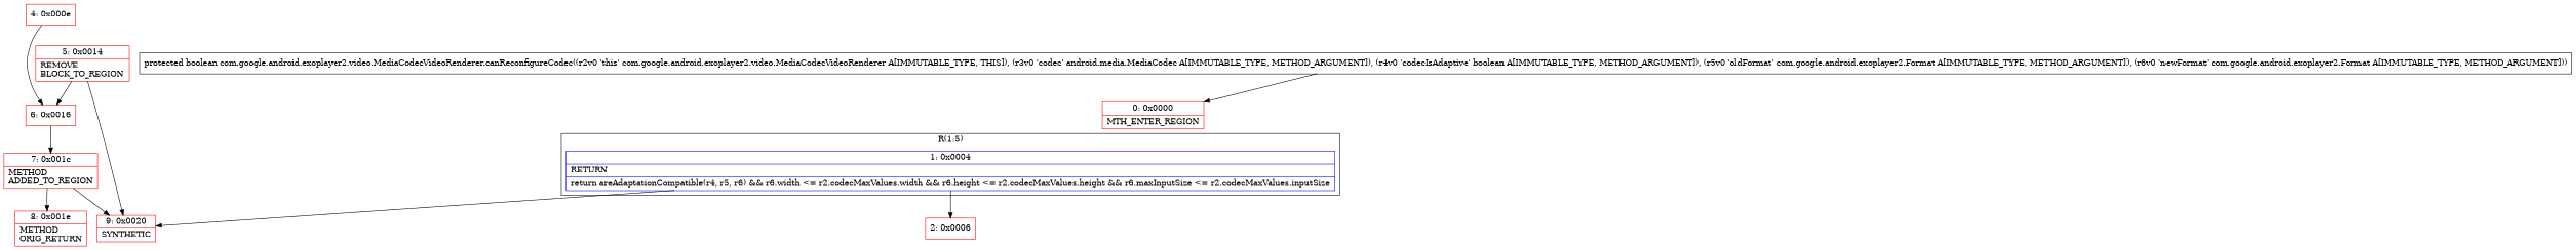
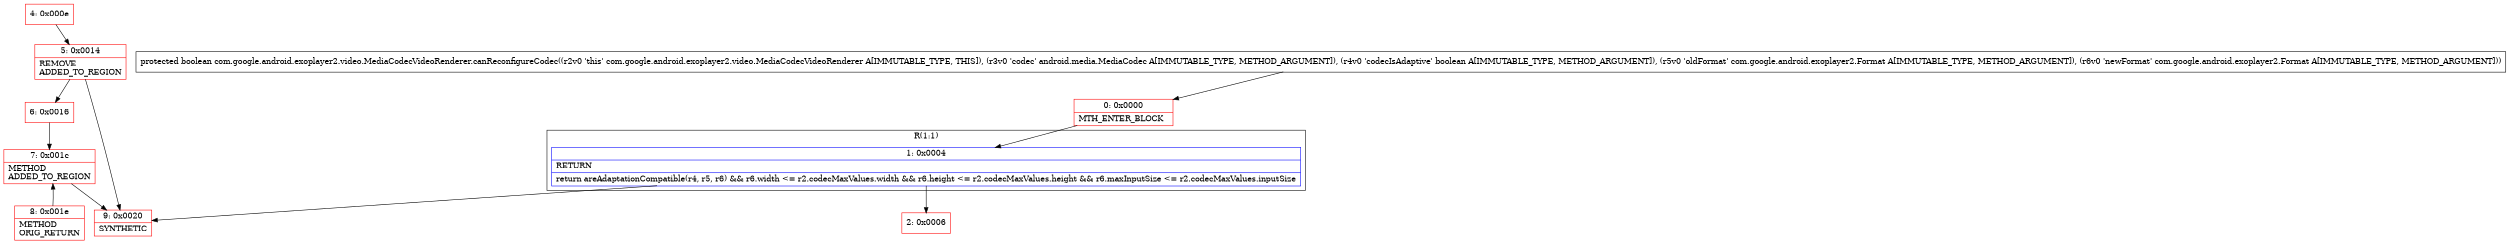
  digraph {
    node [color=red shape=record]
    n1 [color=blue label="{1\:\ 0x0004|RETURN\l|return areAdaptationCompatible(r4, r5, r6) && r6.width \<= r2.codecMaxValues.width && r6.height \<= r2.codecMaxValues.height && r6.maxInputSize \<= r2.codecMaxValues.inputSize\l}"]
    n2 [label="{2\:\ 0x0006}"]
    n3 [label="{9\:\ 0x0020|SYNTHETIC\l}"]
-   n4 [label="{0\:\ 0x0000|MTH_ENTER_REGION\l}"]
+   n4 [label="{0\:\ 0x0000|MTH_ENTER_BLOCK\l}"]
    n5 [label="{4\:\ 0x000e}"]
-   n6 [label="{5\:\ 0x0014|REMOVE\lBLOCK_TO_REGION\l}"]
+   n6 [label="{5\:\ 0x0014|REMOVE\lADDED_TO_REGION\l}"]
    n7 [label="{6\:\ 0x0016}"]
    n8 [label="{7\:\ 0x001c|METHOD\lADDED_TO_REGION\l}"]
    n9 [label="{8\:\ 0x001e|METHOD\lORIG_RETURN\l}"]
    n10 [label="{protected boolean com.google.android.exoplayer2.video.MediaCodecVideoRenderer.canReconfigureCodec((r2v0 'this' com.google.android.exoplayer2.video.MediaCodecVideoRenderer A[IMMUTABLE_TYPE, THIS]), (r3v0 'codec' android.media.MediaCodec A[IMMUTABLE_TYPE, METHOD_ARGUMENT]), (r4v0 'codecIsAdaptive' boolean A[IMMUTABLE_TYPE, METHOD_ARGUMENT]), (r5v0 'oldFormat' com.google.android.exoplayer2.Format A[IMMUTABLE_TYPE, METHOD_ARGUMENT]), (r6v0 'newFormat' com.google.android.exoplayer2.Format A[IMMUTABLE_TYPE, METHOD_ARGUMENT])) }" color=""]
    subgraph cluster_1 {
-     label="R(1:5)"
+     label="R(1:1)"
      n1
    }
    n1 -> n2
    n1 -> n3
-   n5 -> n7
+   n4 -> n1
+   n5 -> n6
    n6 -> n3
    n6 -> n7
    n7 -> n8
    n8 -> n3
-   n8 -> n9
+   n9 -> n8
    n10 -> n4
  }
